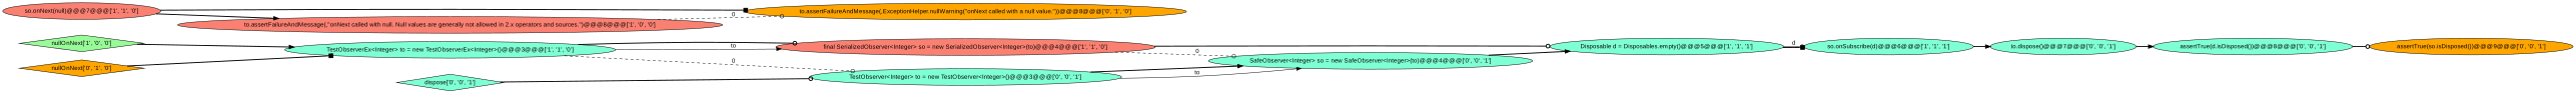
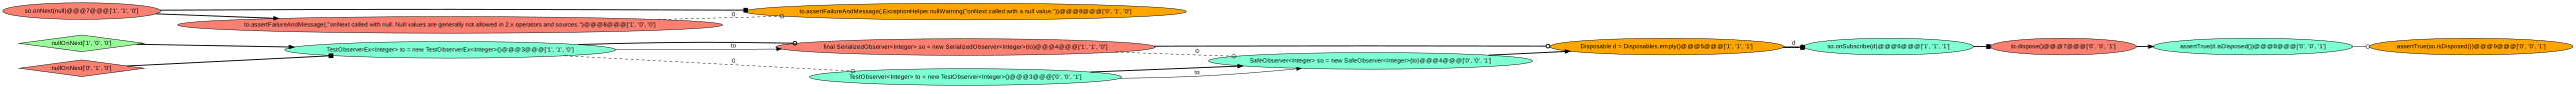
  digraph {
    fontname="Liberation Sans"
    rankdir=LR
    node [fillcolor=aquamarine fontname="Liberation Sans" shape=ellipse style=filled]
    edge [arrowhead=odot fontname="Liberation Sans" style=bold]
    n1 [label="TestObserver<Integer> to = new TestObserver<Integer>()@@@3@@@['0', '0', '1']"]
    n2 [label="SafeObserver<Integer> so = new SafeObserver<Integer>(to)@@@4@@@['0', '0', '1']"]
-   n3 [label="Disposable d = Disposables.empty()@@@5@@@['1', '1', '1']"]
+   n3 [fillcolor=orange label="Disposable d = Disposables.empty()@@@5@@@['1', '1', '1']"]
    n4 [fillcolor=palegreen label="nullOnNext['1', '0', '0']" shape=diamond]
    n5 [label="TestObserverEx<Integer> to = new TestObserverEx<Integer>()@@@3@@@['1', '1', '0']"]
    n6 [fillcolor=salmon label="final SerializedObserver<Integer> so = new SerializedObserver<Integer>(to)@@@4@@@['1', '1', '0']"]
    n7 [label="so.onSubscribe(d)@@@6@@@['1', '1', '1']"]
-   n8 [label="to.dispose()@@@7@@@['0', '0', '1']"]
+   n8 [fillcolor=salmon label="to.dispose()@@@7@@@['0', '0', '1']"]
    n9 [fillcolor=orange label="assertTrue(so.isDisposed())@@@9@@@['0', '0', '1']"]
    n10 [label="assertTrue(d.isDisposed())@@@8@@@['0', '0', '1']"]
-   n11 [label="dispose['0', '0', '1']" shape=diamond]
    n12 [fillcolor=orange label="to.assertFailureAndMessage(,ExceptionHelper.nullWarning(\"onNext called with a null value.\"))@@@8@@@['0', '1', '0']"]
-   n13 [fillcolor=orange label="nullOnNext['0', '1', '0']" shape=diamond]
+   n13 [fillcolor=salmon label="nullOnNext['0', '1', '0']" shape=diamond]
    n14 [fillcolor=salmon label="to.assertFailureAndMessage(,\"onNext called with null. Null values are generally not allowed in 2.x operators and sources.\")@@@8@@@['1', '0', '0']"]
    n15 [fillcolor=salmon label="so.onNext(null)@@@7@@@['1', '1', '0']"]
    n1 -> n2 [arrowhead=normal]
    n1 -> n2 [arrowhead=normal label=to style=solid]
    n2 -> n3 [arrowhead=normal]
    n3 -> n7 [label=d style=solid]
    n3 -> n7 [arrowhead=box]
    n4 -> n5 [arrowhead=normal]
    n5 -> n1 [label=0 style=dashed]
    n5 -> n6 [arrowhead=normal label=to style=solid]
    n5 -> n6
    n6 -> n2 [label=0 style=dashed]
    n6 -> n3
-   n7 -> n8 [arrowhead=normal]
+   n7 -> n8 [arrowhead=box]
    n8 -> n10 [arrowhead=normal]
-   n10 -> n9
-   n11 -> n1
+   n10 -> n9 [style=solid]
    n13 -> n5 [arrowhead=box]
    n14 -> n12 [label=0 style=dashed]
    n15 -> n12 [arrowhead=box]
    n15 -> n14 [arrowhead=normal]
  }
